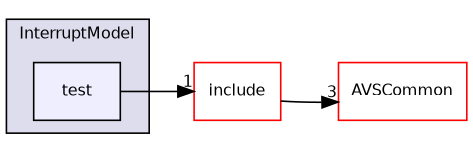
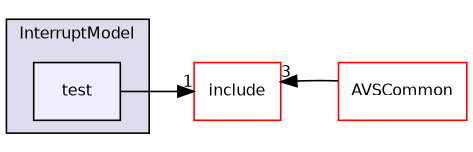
  digraph {
    compound=true
    rankdir=LR
    node [fillcolor=white fontname=Helvetica fontsize=10 shape=box style=filled color=red]
    edge [labeldistance=1.5 labelfontname=Helvetica labelfontsize=10]
    n1 [fillcolor="#eeeeff" label=test pencolor=black color=""]
    n2 [label=include]
    n3 [label=AVSCommon]
    subgraph cluster_1 {
      bgcolor="#ddddee"
      fontname=Helvetica
      fontsize=10
      label=InterruptModel
      pencolor=black
      n1
    }
    n1 -> n2 [headlabel=1]
-   n2 -> n3 [headlabel=3]
+   n3 -> n2 [headlabel=3]
  }
